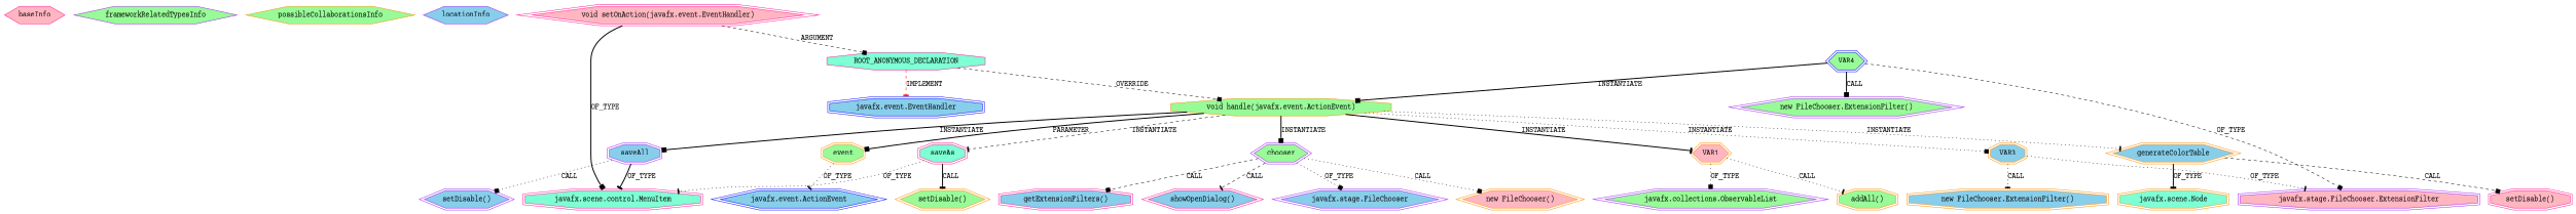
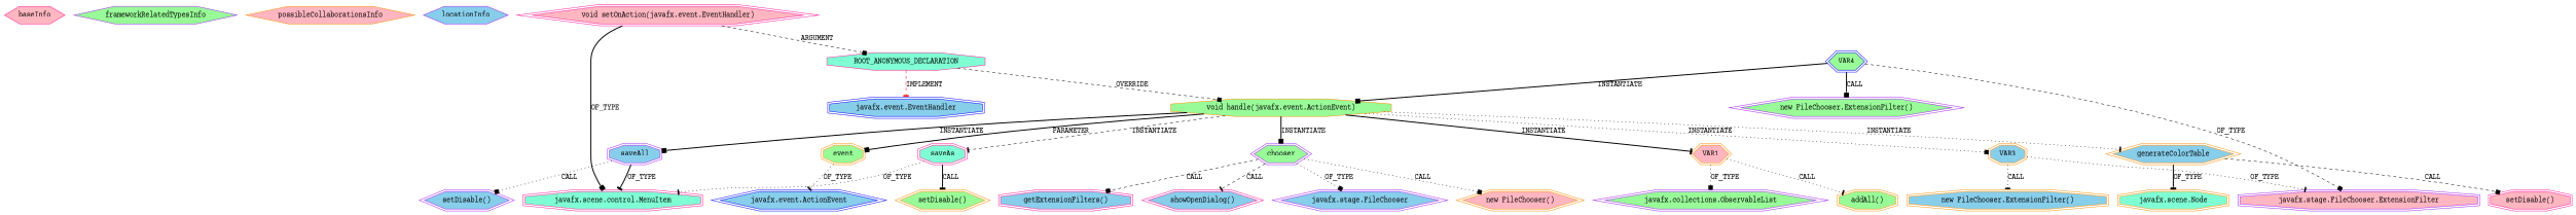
  digraph {
    fontname="Courier Prime"
    node [color=darkorange fillcolor=skyblue fontname="Courier Prime" shape=hexagon style=filled isFrameworkType=true vertexType=VARIABLE_EXPRESION peripheries=2]
    edge [arrowhead=box fontname="Courier Prime" style=dotted]
    baseInfo [category=extension_graph color=deeppink fillcolor=lightpink graphId=4937 isAnonymous=true possibleRelation=false isFrameworkType="" vertexType="" peripheries=""]
    frameworkRelatedTypesInfo [0="javafx.event.EventHandler" color=purple fillcolor=palegreen isFrameworkType="" vertexType="" peripheries=""]
-   possibleCollaborationsInfo [fillcolor=palegreen isFrameworkType="" vertexType="" peripheries=""]
+   possibleCollaborationsInfo [fillcolor=lightpink isFrameworkType="" vertexType="" peripheries=""]
    locationInfo [color=purple contextSignature="void setupFileBoxes(javafx.stage.Stage)" filePath="/zvakanaka-bitbit/bitbit-master/src/bitbit/BitBit.java" graphId=4937 projectName="zvakanaka-bitbit" isFrameworkType="" vertexType="" peripheries=""]
    n5 [color=deeppink fillcolor=aquamarine isFrameworkType=false label=ROOT_ANONYMOUS_DECLARATION shape=octagon vertexType=ROOT_ANONYMOUS_DECLARATION peripheries=""]
    n6 [color=blue label="javafx.event.EventHandler" shape=octagon vertexType=FRAMEWORK_INTERFACE_TYPE]
    n7 [fillcolor=palegreen isFrameworkType=false label="void handle(javafx.event.ActionEvent)" shape=octagon vertexType=OVERRIDING_METHOD_DECLARATION peripheries=""]
    n8 [fillcolor=palegreen label=event shape=octagon vertexType=PARAMETER_DECLARATION]
    n9 [color=purple fillcolor=palegreen label=chooser]
    n10 [fillcolor=lightpink label=VAR1]
    n11 [label=VAR3 shape=octagon]
    n12 [label=generateColorTable]
    n13 [color=deeppink fillcolor=aquamarine label=saveAs shape=octagon]
    n14 [color=purple label=saveAll shape=octagon]
    n15 [color=deeppink fillcolor=lightpink label="void setOnAction(javafx.event.EventHandler)" vertexType=OUTSIDE_CALL]
    n16 [color=deeppink fillcolor=aquamarine label="javafx.scene.control.MenuItem" shape=octagon vertexType=FRAMEWORK_CLASS_TYPE]
    n17 [color=blue label="javafx.event.ActionEvent" vertexType=FRAMEWORK_CLASS_TYPE]
    n18 [color=purple label="javafx.stage.FileChooser" vertexType=FRAMEWORK_CLASS_TYPE]
    n19 [fillcolor=lightpink label="new FileChooser()" vertexType=CONSTRUCTOR_CALL]
    n20 [color=deeppink label="getExtensionFilters()" shape=octagon vertexType=INSIDE_CALL]
    n21 [color=deeppink label="showOpenDialog()" vertexType=INSIDE_CALL]
    n22 [color=purple fillcolor=palegreen label="javafx.collections.ObservableList" vertexType=FRAMEWORK_INTERFACE_TYPE]
    n23 [fillcolor=palegreen label="addAll()" shape=octagon vertexType=INSIDE_CALL]
    n24 [color=purple fillcolor=lightpink label="javafx.stage.FileChooser.ExtensionFilter" shape=octagon vertexType=FRAMEWORK_CLASS_TYPE]
    n25 [label="new FileChooser.ExtensionFilter()" shape=octagon vertexType=CONSTRUCTOR_CALL]
    n26 [color=blue fillcolor=palegreen label=VAR4]
    n27 [color=purple fillcolor=palegreen label="new FileChooser.ExtensionFilter()" vertexType=CONSTRUCTOR_CALL]
    n28 [fillcolor=aquamarine label="javafx.scene.Node" shape=octagon vertexType=FRAMEWORK_CLASS_TYPE]
    n29 [color=deeppink fillcolor=lightpink label="setDisable()" shape=octagon vertexType=INSIDE_CALL]
    n30 [fillcolor=palegreen label="setDisable()" vertexType=INSIDE_CALL]
    n31 [color=purple label="setDisable()" vertexType=INSIDE_CALL]
    n5 -> n6 [arrowhead=tee color=red label=IMPLEMENT style=dashed]
    n5 -> n7 [label=OVERRIDE style=dashed]
    n7 -> n8 [label=PARAMETER style=bold]
    n7 -> n9 [label=INSTANTIATE style=bold]
    n7 -> n10 [arrowhead=tee label=INSTANTIATE style=bold]
    n7 -> n11 [label=INSTANTIATE]
    n7 -> n12 [arrowhead=tee label=INSTANTIATE]
    n7 -> n13 [arrowhead=tee label=INSTANTIATE style=dashed]
    n7 -> n14 [label=INSTANTIATE style=bold]
    n8 -> n17 [arrowhead=tee label=OF_TYPE]
    n9 -> n18 [label=OF_TYPE]
    n9 -> n19 [label=CALL]
    n9 -> n20 [label=CALL style=dashed]
    n9 -> n21 [arrowhead=tee label=CALL style=dashed]
    n10 -> n22 [label=OF_TYPE]
    n10 -> n23 [arrowhead=tee label=CALL]
    n11 -> n24 [arrowhead=tee label=OF_TYPE]
    n11 -> n25 [arrowhead=tee label=CALL]
    n12 -> n28 [arrowhead=tee label=OF_TYPE style=bold]
    n12 -> n29 [label=CALL style=dashed]
    n13 -> n16 [arrowhead=tee label=OF_TYPE]
    n13 -> n30 [arrowhead=tee label=CALL style=bold]
    n14 -> n16 [arrowhead=tee label=OF_TYPE style=bold]
    n14 -> n31 [label=CALL]
    n15 -> n5 [label=ARGUMENT style=dashed]
    n15 -> n16 [label=OF_TYPE style=bold]
    n26 -> n7 [label=INSTANTIATE style=bold]
    n26 -> n24 [label=OF_TYPE style=dashed]
    n26 -> n27 [label=CALL style=bold]
  }
